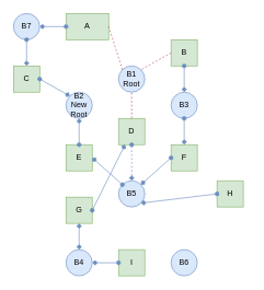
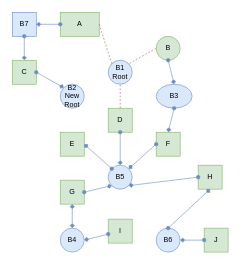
  <mxCell id="0" />
  <mxCell id="1" parent="0" />
  <mxCell id="2" value="A" style="whiteSpace=wrap;html=1;aspect=fixed;fillColor=#d5e8d4;strokeColor=#82b366;shadow=0;" vertex="1" parent="1"><mxGeometry x="100" y="20" width="65" height="40" as="geometry" /></mxCell>
- <mxCell id="3" value="B" style="whiteSpace=wrap;html=1;aspect=fixed;fillColor=#d5e8d4;strokeColor=#82b366;" vertex="1" parent="1"><mxGeometry x="260" y="60" width="40" height="40" as="geometry" /></mxCell>
+ <mxCell id="3" value="B" style="ellipse;whiteSpace=wrap;html=1;aspect=fixed;fillColor=#d5e8d4;strokeColor=#82b366;" vertex="1" parent="1"><mxGeometry x="260" y="60" width="40" height="40" as="geometry" /></mxCell>
  <mxCell id="4" value="D" style="whiteSpace=wrap;html=1;aspect=fixed;fillColor=#d5e8d4;strokeColor=#82b366;" vertex="1" parent="1"><mxGeometry x="180" y="180" width="40" height="40" as="geometry" /></mxCell>
  <mxCell id="5" value="C" style="whiteSpace=wrap;html=1;aspect=fixed;fillColor=#d5e8d4;strokeColor=#82b366;" vertex="1" parent="1"><mxGeometry x="20" y="100" width="40" height="40" as="geometry" /></mxCell>
  <mxCell id="6" value="E" style="whiteSpace=wrap;html=1;aspect=fixed;fillColor=#d5e8d4;strokeColor=#82b366;" vertex="1" parent="1"><mxGeometry x="100" y="220" width="40" height="40" as="geometry" /></mxCell>
  <mxCell id="7" value="G" style="whiteSpace=wrap;html=1;aspect=fixed;fillColor=#d5e8d4;strokeColor=#82b366;" vertex="1" parent="1"><mxGeometry x="100" y="300" width="40" height="40" as="geometry" /></mxCell>
- <mxCell id="8" value="I" style="whiteSpace=wrap;html=1;aspect=fixed;fillColor=#d5e8d4;strokeColor=#82b366;" vertex="1" parent="1"><mxGeometry x="180" y="380" width="40" height="40" as="geometry" /></mxCell>
+ <mxCell id="8" value="I" style="whiteSpace=wrap;html=1;aspect=fixed;fillColor=#d5e8d4;strokeColor=#82b366;" vertex="1" parent="1"><mxGeometry x="180" y="365" width="40" height="40" as="geometry" /></mxCell>
+ <mxCell id="9" value="J" style="whiteSpace=wrap;html=1;aspect=fixed;fillColor=#d5e8d4;strokeColor=#82b366;" vertex="1" parent="1"><mxGeometry x="340" y="380" width="40" height="40" as="geometry" /></mxCell>
  <mxCell id="10" value="H" style="whiteSpace=wrap;html=1;aspect=fixed;fillColor=#d5e8d4;strokeColor=#82b366;" vertex="1" parent="1"><mxGeometry x="330" y="275" width="40" height="40" as="geometry" /></mxCell>
  <mxCell id="11" value="F" style="whiteSpace=wrap;html=1;aspect=fixed;fillColor=#d5e8d4;strokeColor=#82b366;" vertex="1" parent="1"><mxGeometry x="260" y="220" width="40" height="40" as="geometry" /></mxCell>
  <mxCell id="12" value="B1&lt;br&gt;Root" style="ellipse;whiteSpace=wrap;html=1;aspect=fixed;fillColor=#dae8fc;strokeColor=#6c8ebf;" vertex="1" parent="1"><mxGeometry x="180" y="100" width="40" height="40" as="geometry" /></mxCell>
  <mxCell id="13" value="B2&lt;br&gt;New Root" style="ellipse;whiteSpace=wrap;html=1;aspect=fixed;fillColor=#dae8fc;strokeColor=#6c8ebf;" vertex="1" parent="1"><mxGeometry x="100" y="140" width="40" height="40" as="geometry" /></mxCell>
- <mxCell id="14" value="B3" style="ellipse;whiteSpace=wrap;html=1;aspect=fixed;fillColor=#dae8fc;strokeColor=#6c8ebf;" vertex="1" parent="1"><mxGeometry x="260" y="140" width="40" height="40" as="geometry" /></mxCell>
+ <mxCell id="14" value="B3" style="ellipse;whiteSpace=wrap;html=1;aspect=fixed;fillColor=#dae8fc;strokeColor=#6c8ebf;" vertex="1" parent="1"><mxGeometry x="260" y="140" width="60" height="40" as="geometry" /></mxCell>
  <mxCell id="15" value="B4" style="ellipse;whiteSpace=wrap;html=1;aspect=fixed;fillColor=#dae8fc;strokeColor=#6c8ebf;" vertex="1" parent="1"><mxGeometry x="100" y="380" width="40" height="40" as="geometry" /></mxCell>
  <mxCell id="16" value="B6" style="ellipse;whiteSpace=wrap;html=1;aspect=fixed;fillColor=#dae8fc;strokeColor=#6c8ebf;" vertex="1" parent="1"><mxGeometry x="260" y="380" width="40" height="40" as="geometry" /></mxCell>
- <mxCell id="17" value="B7" style="ellipse;whiteSpace=wrap;html=1;aspect=fixed;fillColor=#dae8fc;strokeColor=#6c8ebf;" vertex="1" parent="1"><mxGeometry x="20" y="20" width="40" height="40" as="geometry" /></mxCell>
+ <mxCell id="17" value="B7" style="whiteSpace=wrap;html=1;aspect=fixed;fillColor=#dae8fc;strokeColor=#6c8ebf;rounded=0;" vertex="1" parent="1"><mxGeometry x="20" y="20" width="40" height="40" as="geometry" /></mxCell>
  <mxCell id="18" style="edgeStyle=none;rounded=0;orthogonalLoop=1;jettySize=auto;html=1;entryX=1;entryY=0.5;entryDx=0;entryDy=0;endArrow=diamond;endFill=1;startArrow=oval;startFill=1;fillColor=#dae8fc;strokeColor=#6c8ebf;" edge="1" parent="1" source="8" target="15"><mxGeometry relative="1" as="geometry" /></mxCell>
+ <mxCell id="19" style="edgeStyle=none;rounded=0;orthogonalLoop=1;jettySize=auto;html=1;endArrow=diamond;endFill=1;fillColor=#dae8fc;strokeColor=#6c8ebf;startArrow=oval;startFill=1;entryX=0.5;entryY=1;entryDx=0;entryDy=0;exitX=0.5;exitY=0;exitDx=0;exitDy=0;" edge="1" parent="1" source="16" target="10"><mxGeometry relative="1" as="geometry"><mxPoint x="230" y="360" as="sourcePoint" /><mxPoint x="240" y="330" as="targetPoint" /></mxGeometry></mxCell>
  <mxCell id="20" style="edgeStyle=none;rounded=0;orthogonalLoop=1;jettySize=auto;html=1;entryX=0.5;entryY=1;entryDx=0;entryDy=0;endArrow=none;endFill=0;fillColor=#f8cecc;strokeColor=#b85450;startArrow=none;startFill=0;dashed=1;" edge="1" parent="1" source="4" target="12"><mxGeometry relative="1" as="geometry"><mxPoint x="180" y="160" as="sourcePoint" /></mxGeometry></mxCell>
- <mxCell id="21" style="edgeStyle=none;rounded=0;orthogonalLoop=1;jettySize=auto;html=1;entryX=0.5;entryY=1;entryDx=0;entryDy=0;endArrow=diamond;endFill=1;fillColor=#dae8fc;strokeColor=#6c8ebf;startArrow=oval;startFill=1;exitX=0.5;exitY=0;exitDx=0;exitDy=0;" edge="1" parent="1" source="6" target="13"><mxGeometry relative="1" as="geometry"><mxPoint x="50" y="190" as="sourcePoint" /></mxGeometry></mxCell>
  <mxCell id="22" style="edgeStyle=none;rounded=0;orthogonalLoop=1;jettySize=auto;html=1;endArrow=oval;endFill=1;fillColor=#dae8fc;strokeColor=#6c8ebf;startArrow=diamond;startFill=1;entryX=0.5;entryY=1;entryDx=0;entryDy=0;exitX=0.5;exitY=0;exitDx=0;exitDy=0;" edge="1" parent="1" source="11" target="14"><mxGeometry relative="1" as="geometry"><mxPoint x="250" y="200" as="sourcePoint" /></mxGeometry></mxCell>
  <mxCell id="23" value="B5" style="ellipse;whiteSpace=wrap;html=1;aspect=fixed;fillColor=#dae8fc;strokeColor=#6c8ebf;" vertex="1" parent="1"><mxGeometry x="180" y="275" width="40" height="40" as="geometry" /></mxCell>
+ <mxCell id="24" style="edgeStyle=none;rounded=0;orthogonalLoop=1;jettySize=auto;html=1;entryX=1;entryY=0.5;entryDx=0;entryDy=0;endArrow=diamond;endFill=1;fillColor=#dae8fc;strokeColor=#6c8ebf;startArrow=oval;startFill=1;exitX=0;exitY=0.5;exitDx=0;exitDy=0;" edge="1" parent="1" source="9" target="16"><mxGeometry relative="1" as="geometry"><mxPoint x="320" y="440" as="sourcePoint" /></mxGeometry></mxCell>
  <mxCell id="25" style="edgeStyle=none;rounded=0;orthogonalLoop=1;jettySize=auto;html=1;exitX=1;exitY=0.5;exitDx=0;exitDy=0;endArrow=none;endFill=0;fillColor=#f8cecc;strokeColor=#b85450;startArrow=none;startFill=0;dashed=1;" edge="1" parent="1" source="2"><mxGeometry relative="1" as="geometry"><mxPoint x="186" y="106" as="targetPoint" /></mxGeometry></mxCell>
  <mxCell id="26" style="edgeStyle=none;rounded=0;orthogonalLoop=1;jettySize=auto;html=1;exitX=0;exitY=0.5;exitDx=0;exitDy=0;entryX=1;entryY=0;entryDx=0;entryDy=0;endArrow=none;endFill=0;fillColor=#f8cecc;strokeColor=#b85450;startArrow=none;startFill=0;dashed=1;" edge="1" parent="1" source="3" target="12"><mxGeometry relative="1" as="geometry" /></mxCell>
  <mxCell id="27" style="edgeStyle=none;rounded=0;orthogonalLoop=1;jettySize=auto;html=1;endArrow=oval;endFill=1;fillColor=#dae8fc;strokeColor=#6c8ebf;startArrow=diamond;startFill=1;exitX=1;exitY=0.5;exitDx=0;exitDy=0;entryX=0;entryY=0.5;entryDx=0;entryDy=0;" edge="1" parent="1" source="17" target="2"><mxGeometry relative="1" as="geometry"><mxPoint x="80" y="80" as="targetPoint" /></mxGeometry></mxCell>
  <mxCell id="28" style="edgeStyle=none;rounded=0;orthogonalLoop=1;jettySize=auto;html=1;entryX=0.5;entryY=1;entryDx=0;entryDy=0;endArrow=oval;endFill=1;fillColor=#dae8fc;strokeColor=#6c8ebf;startArrow=diamond;startFill=1;" edge="1" parent="1" source="5" target="17"><mxGeometry relative="1" as="geometry" /></mxCell>
  <mxCell id="29" style="edgeStyle=none;rounded=0;orthogonalLoop=1;jettySize=auto;html=1;entryX=0.5;entryY=1;entryDx=0;entryDy=0;endArrow=oval;endFill=1;fillColor=#dae8fc;strokeColor=#6c8ebf;startArrow=diamond;startFill=1;exitX=0.5;exitY=0;exitDx=0;exitDy=0;" edge="1" parent="1" source="14" target="3"><mxGeometry relative="1" as="geometry"><mxPoint x="250" y="130" as="sourcePoint" /></mxGeometry></mxCell>
  <mxCell id="30" style="edgeStyle=none;rounded=0;orthogonalLoop=1;jettySize=auto;html=1;endArrow=diamond;endFill=1;fillColor=#dae8fc;strokeColor=#6c8ebf;startArrow=oval;startFill=1;exitX=1;exitY=0.5;exitDx=0;exitDy=0;entryX=0;entryY=0;entryDx=0;entryDy=0;" edge="1" parent="1" source="5" target="13"><mxGeometry relative="1" as="geometry"><mxPoint x="80" y="170" as="sourcePoint" /><mxPoint x="70" y="240" as="targetPoint" /></mxGeometry></mxCell>
- <mxCell id="31" style="edgeStyle=none;rounded=0;orthogonalLoop=1;jettySize=auto;html=1;entryX=0.5;entryY=1;entryDx=0;entryDy=0;endArrow=oval;endFill=1;fillColor=#dae8fc;strokeColor=#6c8ebf;startArrow=diamond;startFill=1;exitX=0.5;exitY=0;exitDx=0;exitDy=0;dashed=1;" edge="1" parent="1" source="23" target="4"><mxGeometry relative="1" as="geometry"><mxPoint x="170" y="240" as="sourcePoint" /></mxGeometry></mxCell>
+ <mxCell id="31" style="edgeStyle=none;rounded=0;orthogonalLoop=1;jettySize=auto;html=1;entryX=0.5;entryY=1;entryDx=0;entryDy=0;endArrow=oval;endFill=1;fillColor=#dae8fc;strokeColor=#6c8ebf;startArrow=diamond;startFill=1;exitX=0.5;exitY=0;exitDx=0;exitDy=0;" edge="1" parent="1" source="23" target="4"><mxGeometry relative="1" as="geometry"><mxPoint x="170" y="240" as="sourcePoint" /></mxGeometry></mxCell>
  <mxCell id="32" style="edgeStyle=none;rounded=0;orthogonalLoop=1;jettySize=auto;html=1;entryX=1;entryY=0;entryDx=0;entryDy=0;endArrow=diamond;endFill=1;fillColor=#dae8fc;strokeColor=#6c8ebf;startArrow=oval;startFill=1;exitX=0;exitY=0.5;exitDx=0;exitDy=0;" edge="1" parent="1" source="11" target="23"><mxGeometry relative="1" as="geometry"><mxPoint x="270" y="270" as="sourcePoint" /></mxGeometry></mxCell>
  <mxCell id="33" style="edgeStyle=none;rounded=0;orthogonalLoop=1;jettySize=auto;html=1;exitX=1;exitY=0.5;exitDx=0;exitDy=0;endArrow=oval;endFill=1;fillColor=#dae8fc;strokeColor=#6c8ebf;startArrow=diamond;startFill=1;entryX=0;entryY=0;entryDx=0;entryDy=0;" edge="1" parent="1" source="6" target="23"><mxGeometry relative="1" as="geometry"><mxPoint x="150" y="270" as="targetPoint" /></mxGeometry></mxCell>
  <mxCell id="34" style="edgeStyle=none;rounded=0;orthogonalLoop=1;jettySize=auto;html=1;entryX=1;entryY=1;entryDx=0;entryDy=0;endArrow=diamond;endFill=1;fillColor=#dae8fc;strokeColor=#6c8ebf;startArrow=oval;startFill=1;exitX=0;exitY=0.5;exitDx=0;exitDy=0;" edge="1" parent="1" source="10" target="23"><mxGeometry relative="1" as="geometry"><mxPoint x="200" y="340" as="sourcePoint" /></mxGeometry></mxCell>
- <mxCell id="35" style="edgeStyle=none;rounded=0;orthogonalLoop=1;jettySize=auto;html=1;endArrow=diamond;endFill=1;fillColor=#dae8fc;strokeColor=#6c8ebf;startArrow=oval;startFill=1;exitX=1;exitY=0.5;exitDx=0;exitDy=0;" edge="1" parent="1" source="7" target="4"><mxGeometry relative="1" as="geometry"><mxPoint x="140" y="317" as="sourcePoint" /></mxGeometry></mxCell>
+ <mxCell id="35" style="edgeStyle=none;rounded=0;orthogonalLoop=1;jettySize=auto;html=1;entryX=0;entryY=1;entryDx=0;entryDy=0;endArrow=diamond;endFill=1;fillColor=#dae8fc;strokeColor=#6c8ebf;startArrow=oval;startFill=1;exitX=1;exitY=0.5;exitDx=0;exitDy=0;" edge="1" parent="1" source="7" target="23"><mxGeometry relative="1" as="geometry"><mxPoint x="140" y="317" as="sourcePoint" /></mxGeometry></mxCell>
  <mxCell id="36" style="edgeStyle=none;rounded=0;orthogonalLoop=1;jettySize=auto;html=1;entryX=0.5;entryY=1;entryDx=0;entryDy=0;endArrow=diamond;endFill=1;startArrow=diamond;startFill=1;fillColor=#dae8fc;strokeColor=#6c8ebf;exitX=0.5;exitY=0;exitDx=0;exitDy=0;" edge="1" parent="1" source="15" target="7"><mxGeometry relative="1" as="geometry"><mxPoint x="100" y="370" as="sourcePoint" /></mxGeometry></mxCell>
  <mxCell id="37" value="" style="shape=image;html=1;verticalAlign=top;verticalLabelPosition=bottom;labelBackgroundColor=#ffffff;imageAspect=0;aspect=fixed;image=https://cdn2.iconfinder.com/data/icons/circle-icons-1/64/flame-128.png;shadow=0;" vertex="1" parent="1"><mxGeometry x="180" y="100" width="40" height="40" as="geometry" /></mxCell>
